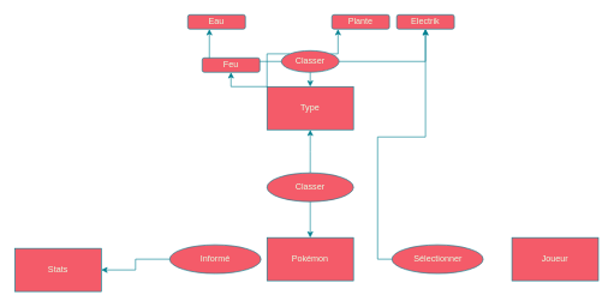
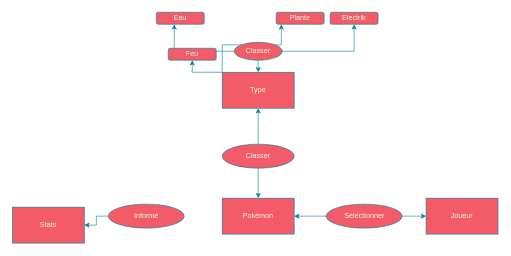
  <mxCell id="0" />
  <mxCell id="1" parent="0" />
  <mxCell id="2" value="Pokémon" style="rounded=0;whiteSpace=wrap;html=1;labelBackgroundColor=none;fillColor=#F45B69;strokeColor=#028090;fontColor=#E4FDE1;" parent="1" vertex="1"><mxGeometry x="370" y="330" width="120" height="60" as="geometry" /></mxCell>
  <mxCell id="3" style="edgeStyle=orthogonalEdgeStyle;rounded=0;orthogonalLoop=1;jettySize=auto;html=1;exitX=0.5;exitY=1;exitDx=0;exitDy=0;entryX=0.5;entryY=0;entryDx=0;entryDy=0;labelBackgroundColor=none;strokeColor=#028090;fontColor=default;" parent="1" source="5" target="2" edge="1"><mxGeometry relative="1" as="geometry" /></mxCell>
  <mxCell id="4" style="edgeStyle=orthogonalEdgeStyle;rounded=0;orthogonalLoop=1;jettySize=auto;html=1;exitX=0.5;exitY=0;exitDx=0;exitDy=0;labelBackgroundColor=none;strokeColor=#028090;fontColor=default;" parent="1" source="5" edge="1"><mxGeometry relative="1" as="geometry"><mxPoint x="430" y="180" as="targetPoint" /></mxGeometry></mxCell>
  <mxCell id="5" value="Classer" style="ellipse;whiteSpace=wrap;html=1;labelBackgroundColor=none;fillColor=#F45B69;strokeColor=#028090;fontColor=#E4FDE1;" parent="1" vertex="1"><mxGeometry x="370" y="240" width="120" height="40" as="geometry" /></mxCell>
  <mxCell id="6" value="Type" style="rounded=0;whiteSpace=wrap;html=1;labelBackgroundColor=none;fillColor=#F45B69;strokeColor=#028090;fontColor=#E4FDE1;" parent="1" vertex="1"><mxGeometry x="370" y="120" width="120" height="60" as="geometry" /></mxCell>
  <mxCell id="7" value="Joueur" style="rounded=0;whiteSpace=wrap;html=1;labelBackgroundColor=none;fillColor=#F45B69;strokeColor=#028090;fontColor=#E4FDE1;" parent="1" vertex="1"><mxGeometry x="710" y="330" width="120" height="60" as="geometry" /></mxCell>
- <mxCell id="9" style="edgeStyle=orthogonalEdgeStyle;rounded=0;orthogonalLoop=1;jettySize=auto;html=1;exitX=0;exitY=0.5;exitDx=0;exitDy=0;labelBackgroundColor=none;strokeColor=#028090;fontColor=default;" parent="1" source="10" target="17" edge="1"><mxGeometry relative="1" as="geometry" /></mxCell>
+ <mxCell id="8" style="edgeStyle=orthogonalEdgeStyle;rounded=0;orthogonalLoop=1;jettySize=auto;html=1;exitX=1;exitY=0.5;exitDx=0;exitDy=0;entryX=0;entryY=0.5;entryDx=0;entryDy=0;labelBackgroundColor=none;strokeColor=#028090;fontColor=default;" parent="1" source="10" target="7" edge="1"><mxGeometry relative="1" as="geometry" /></mxCell>
+ <mxCell id="9" style="edgeStyle=orthogonalEdgeStyle;rounded=0;orthogonalLoop=1;jettySize=auto;html=1;exitX=0;exitY=0.5;exitDx=0;exitDy=0;entryX=1;entryY=0.5;entryDx=0;entryDy=0;labelBackgroundColor=none;strokeColor=#028090;fontColor=default;" parent="1" source="10" target="2" edge="1"><mxGeometry relative="1" as="geometry" /></mxCell>
  <mxCell id="10" value="Sélectionner" style="ellipse;whiteSpace=wrap;html=1;labelBackgroundColor=none;fillColor=#F45B69;strokeColor=#028090;fontColor=#E4FDE1;" parent="1" vertex="1"><mxGeometry x="543.5" y="340" width="126.5" height="40" as="geometry" /></mxCell>
  <mxCell id="11" style="edgeStyle=orthogonalEdgeStyle;rounded=0;orthogonalLoop=1;jettySize=auto;html=1;exitX=0.5;exitY=1;exitDx=0;exitDy=0;entryX=0.5;entryY=0;entryDx=0;entryDy=0;labelBackgroundColor=none;strokeColor=#028090;fontColor=default;" parent="1" source="16" target="6" edge="1"><mxGeometry relative="1" as="geometry" /></mxCell>
  <mxCell id="12" style="edgeStyle=orthogonalEdgeStyle;rounded=0;orthogonalLoop=1;jettySize=auto;html=1;exitX=0;exitY=0.5;exitDx=0;exitDy=0;entryX=0.375;entryY=1;entryDx=0;entryDy=0;entryPerimeter=0;labelBackgroundColor=none;strokeColor=#028090;fontColor=default;" parent="1" source="16" target="20" edge="1"><mxGeometry relative="1" as="geometry" /></mxCell>
  <mxCell id="13" style="edgeStyle=orthogonalEdgeStyle;rounded=0;orthogonalLoop=1;jettySize=auto;html=1;exitX=0;exitY=0;exitDx=0;exitDy=0;entryX=0.5;entryY=1;entryDx=0;entryDy=0;labelBackgroundColor=none;strokeColor=#028090;fontColor=default;" parent="1" source="16" target="19" edge="1"><mxGeometry relative="1" as="geometry" /></mxCell>
  <mxCell id="14" style="edgeStyle=orthogonalEdgeStyle;rounded=0;orthogonalLoop=1;jettySize=auto;html=1;exitX=1;exitY=0;exitDx=0;exitDy=0;entryX=0.107;entryY=1;entryDx=0;entryDy=0;entryPerimeter=0;labelBackgroundColor=none;strokeColor=#028090;fontColor=default;" parent="1" source="16" target="18" edge="1"><mxGeometry relative="1" as="geometry" /></mxCell>
  <mxCell id="15" style="edgeStyle=orthogonalEdgeStyle;rounded=0;orthogonalLoop=1;jettySize=auto;html=1;exitX=1;exitY=0.5;exitDx=0;exitDy=0;entryX=0.5;entryY=1;entryDx=0;entryDy=0;labelBackgroundColor=none;strokeColor=#028090;fontColor=default;" parent="1" source="16" target="17" edge="1"><mxGeometry relative="1" as="geometry" /></mxCell>
  <mxCell id="16" value="Classer" style="ellipse;whiteSpace=wrap;html=1;labelBackgroundColor=none;fillColor=#F45B69;strokeColor=#028090;fontColor=#E4FDE1;" parent="1" vertex="1"><mxGeometry x="390" y="70" width="80" height="30" as="geometry" /></mxCell>
  <mxCell id="17" value="Electrik" style="rounded=1;whiteSpace=wrap;html=1;labelBackgroundColor=none;fillColor=#F45B69;strokeColor=#028090;fontColor=#E4FDE1;" parent="1" vertex="1"><mxGeometry x="550" y="20" width="80" height="20" as="geometry" /></mxCell>
  <mxCell id="18" value="Plante" style="rounded=1;whiteSpace=wrap;html=1;labelBackgroundColor=none;fillColor=#F45B69;strokeColor=#028090;fontColor=#E4FDE1;" parent="1" vertex="1"><mxGeometry x="460" y="20" width="80" height="20" as="geometry" /></mxCell>
  <mxCell id="19" value="Feu" style="rounded=1;whiteSpace=wrap;html=1;labelBackgroundColor=none;fillColor=#F45B69;strokeColor=#028090;fontColor=#E4FDE1;" parent="1" vertex="1"><mxGeometry x="280" y="80" width="80" height="20" as="geometry" /></mxCell>
  <mxCell id="20" value="Eau" style="rounded=1;whiteSpace=wrap;html=1;labelBackgroundColor=none;fillColor=#F45B69;strokeColor=#028090;fontColor=#E4FDE1;" parent="1" vertex="1"><mxGeometry x="260" y="20" width="80" height="20" as="geometry" /></mxCell>
  <mxCell id="21" style="edgeStyle=orthogonalEdgeStyle;rounded=0;orthogonalLoop=1;jettySize=auto;html=1;exitX=0;exitY=0.5;exitDx=0;exitDy=0;entryX=1;entryY=0.5;entryDx=0;entryDy=0;labelBackgroundColor=none;strokeColor=#028090;fontColor=default;" parent="1" source="22" target="23" edge="1"><mxGeometry relative="1" as="geometry" /></mxCell>
- <mxCell id="22" value="Informé" style="ellipse;whiteSpace=wrap;html=1;labelBackgroundColor=none;fillColor=#F45B69;strokeColor=#028090;fontColor=#E4FDE1;" parent="1" vertex="1"><mxGeometry x="235" y="340" width="126.5" height="40" as="geometry" /></mxCell>
+ <mxCell id="22" value="Informé" style="ellipse;whiteSpace=wrap;html=1;labelBackgroundColor=none;fillColor=#F45B69;strokeColor=#028090;fontColor=#E4FDE1;" parent="1" vertex="1"><mxGeometry x="180" y="340" width="126.5" height="40" as="geometry" /></mxCell>
  <mxCell id="23" value="Stats" style="rounded=0;whiteSpace=wrap;html=1;labelBackgroundColor=none;fillColor=#F45B69;strokeColor=#028090;fontColor=#E4FDE1;" parent="1" vertex="1"><mxGeometry x="20" y="345" width="120" height="60" as="geometry" /></mxCell>
